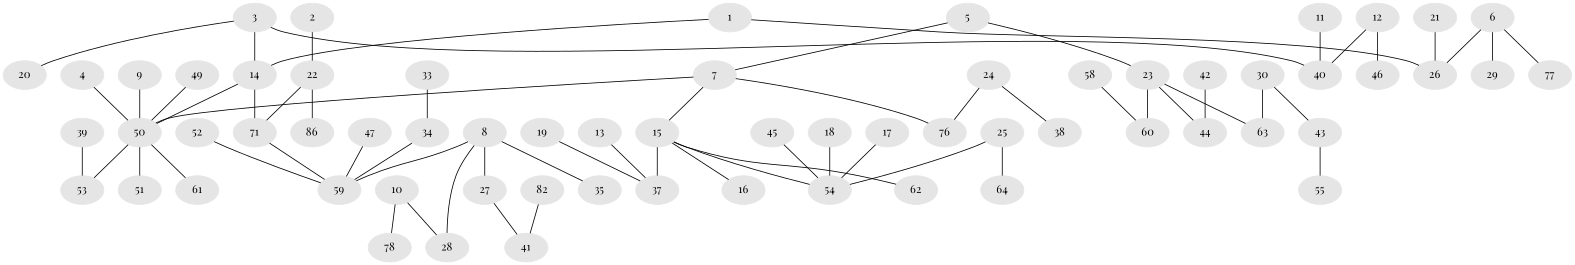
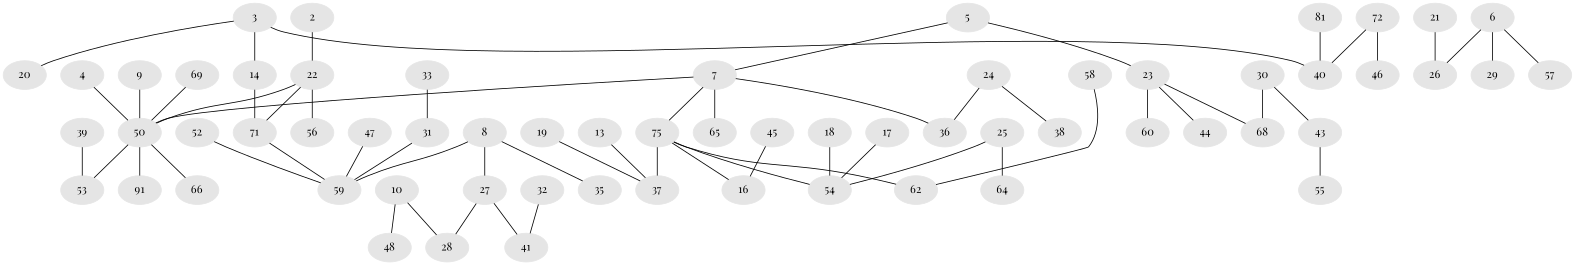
  graph {
    fontname="Playfair Display"
    node [color=gray90 fontname="Playfair Display" style=filled]
    edge [fontname="Playfair Display" weight=1.0]
-   1
    14
    26
    50
    n5 [label=71]
    2
    22
-   56 [label=86]
+   56
    3
    20
    40
    4
    53
-   51
-   61
+   51 [label=91]
+   61 [label=66]
    5
    7
    23
-   15
-   36 [label=76]
+   15 [label=75]
+   36
+   65
    44
    60
-   63
+   63 [label=68]
    6
    29
-   57 [label=77]
+   57
    37
    16
    54
    62
    8
    27
    28
    35
    59
    41
    9
    10
-   48 [label=78]
-   11
-   12
+   48
+   11 [label=81]
+   12 [label=72]
    46
    13
    17
    18
    19
    21
    24
    38
    25
    64
    30
    43
    55
-   32 [label=82]
+   32
    33
-   34
+   34 [label=31]
    39
-   42
    45
    47
-   49
+   49 [label=69]
    52
    58
-   1 -- 14
-   1 -- 26
-   14 -- 50
+   22 -- 50
    14 -- n5
    50 -- 53
    50 -- 51
    50 -- 61
    n5 -- 59
    2 -- 22
    22 -- n5
    22 -- 56
    3 -- 14
    3 -- 20
    3 -- 40
    4 -- 50
    5 -- 7
    5 -- 23
    7 -- 50
    7 -- 15
    7 -- 36
+   7 -- 65
    23 -- 44
    23 -- 60
    23 -- 63
    15 -- 37
    15 -- 16
    15 -- 54
    15 -- 62
    6 -- 26
    6 -- 29
    6 -- 57
    8 -- 27
-   8 -- 28
+   27 -- 28
    8 -- 35
    8 -- 59
    27 -- 41
    9 -- 50
    10 -- 28
    10 -- 48
    11 -- 40
    12 -- 40
    12 -- 46
    13 -- 37
    17 -- 54
    18 -- 54
    19 -- 37
    21 -- 26
    24 -- 36
    24 -- 38
    25 -- 54
    25 -- 64
    30 -- 63
    30 -- 43
    43 -- 55
    32 -- 41
    33 -- 34
    34 -- 59
    39 -- 53
-   42 -- 44
-   45 -- 54
+   45 -- 16
    47 -- 59
    49 -- 50
    52 -- 59
-   58 -- 60
+   58 -- 62
  }
